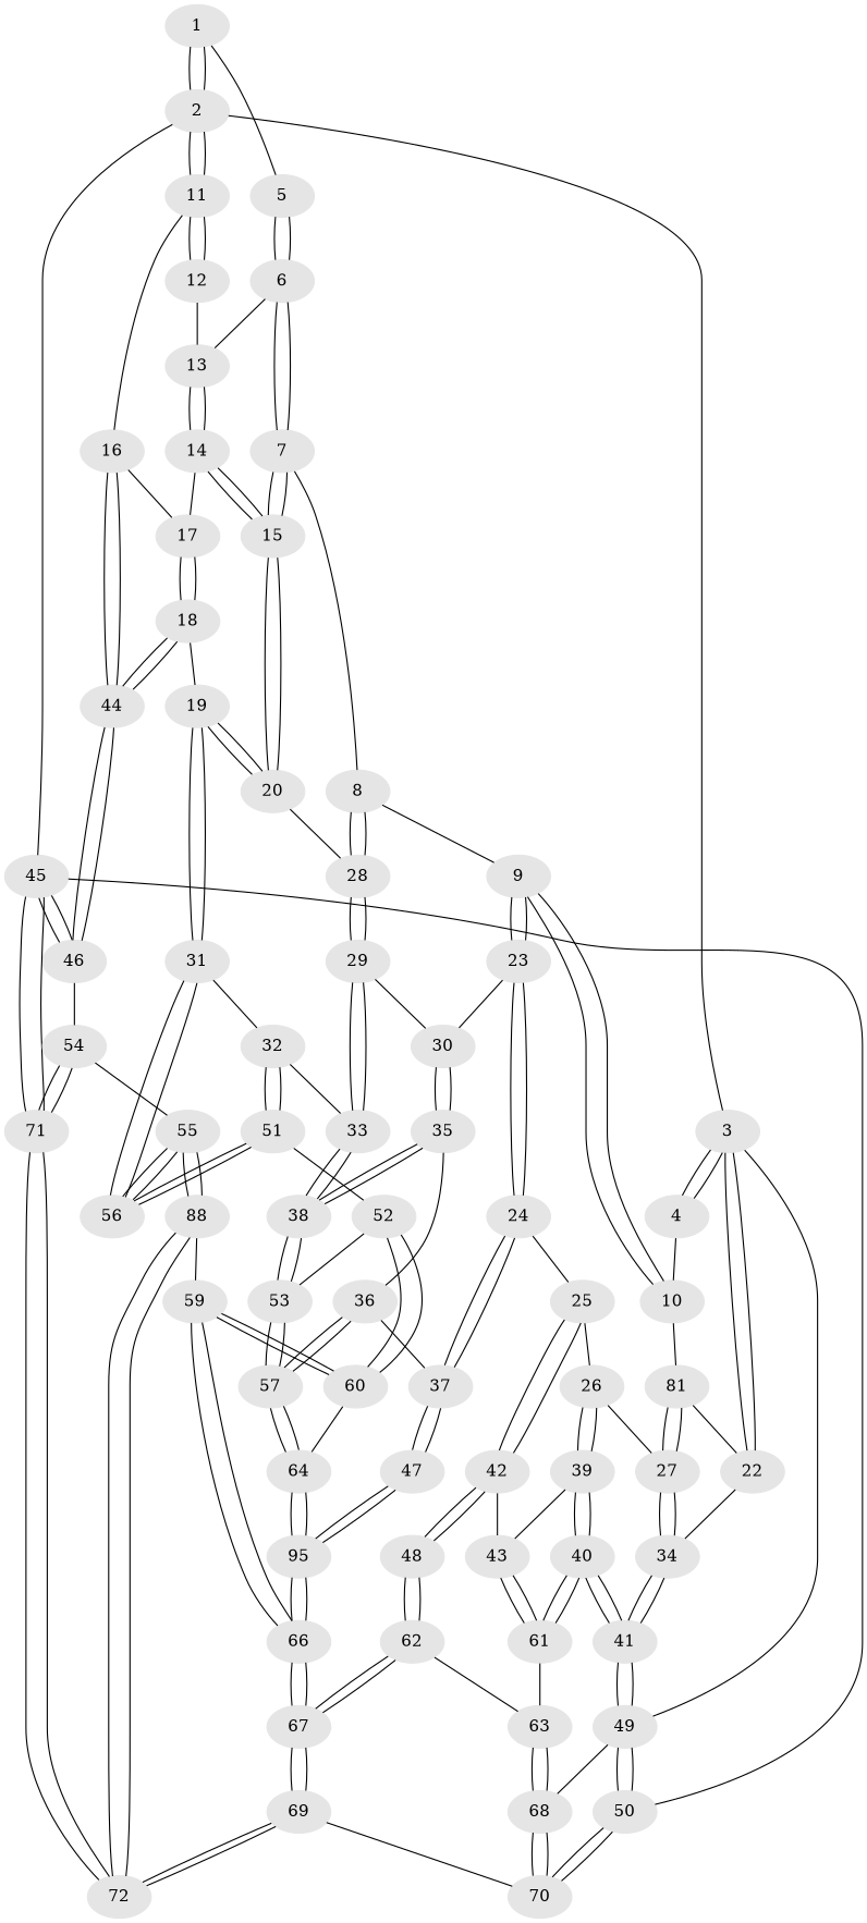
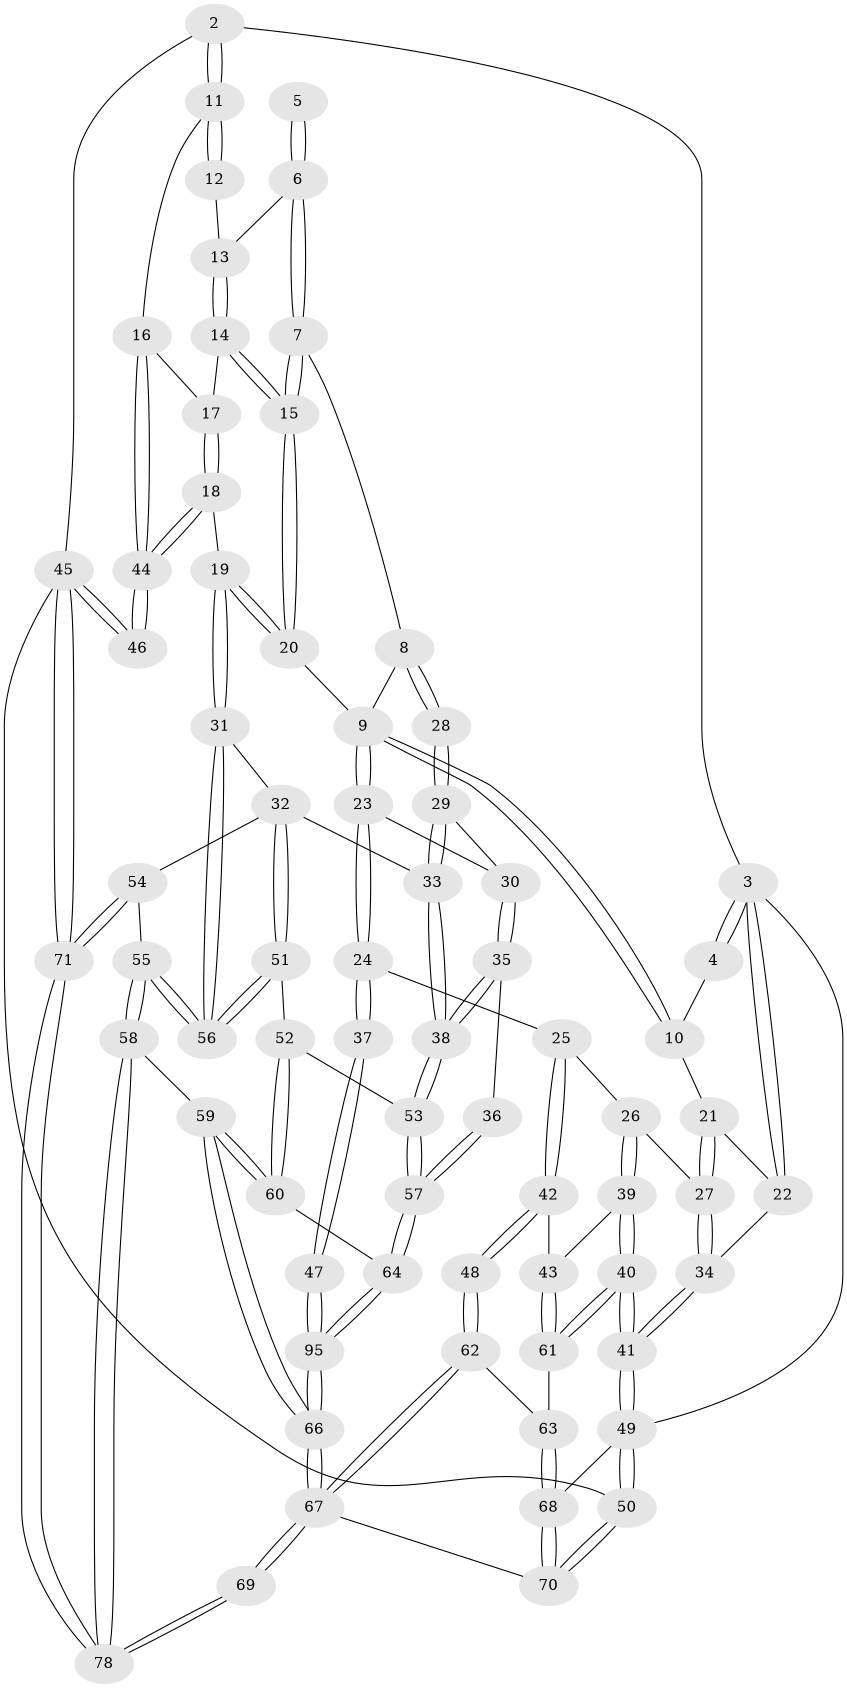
  graph {
    node [color=gray90 style=filled]
-   1
    2
    5
    3
    11
    45
    6
    4
    22
    49
    12
    16
    50
    46
    71
    10
    34
    70
-   21 [label=81]
+   21
    7
    13
    8
    15
    14
    9
    28
    20
    23
    29
    24
    30
    27
    17
    44
    18
    19
    31
    32
    56
    41
    25
    37
    35
    26
    42
    47
    39
    43
    48
    40
    33
    38
    36
    51
    52
    53
    57
    64
    n59 [label=95]
    61
    63
    68
    62
    54
-   72
+   72 [label=78]
    55
    66
    67
    60
-   58 [label=88]
+   58
    59
    69
-   1 -- 2
-   1 -- 2
-   1 -- 5
    2 -- 3
    2 -- 11
    2 -- 11
    2 -- 45
    5 -- 6
    5 -- 6
    3 -- 4
    3 -- 4
    3 -- 22
    3 -- 22
    3 -- 49
    11 -- 12
    11 -- 12
    11 -- 16
    45 -- 50
    45 -- 46
    45 -- 46
    45 -- 71
    45 -- 71
    6 -- 7
    6 -- 7
    6 -- 13
    4 -- 10
    22 -- 34
    49 -- 50
    49 -- 50
    49 -- 68
    12 -- 13
    16 -- 17
    16 -- 44
    16 -- 44
    50 -- 70
    50 -- 70
-   46 -- 54
+   32 -- 54
    71 -- 72
    71 -- 72
    10 -- 21
    34 -- 41
    34 -- 41
    21 -- 22
    21 -- 27
    21 -- 27
    7 -- 8
    7 -- 15
    7 -- 15
    13 -- 14
    13 -- 14
    8 -- 9
    8 -- 28
    8 -- 28
    15 -- 20
    15 -- 20
    14 -- 15
    14 -- 15
    14 -- 17
    9 -- 10
    9 -- 10
    9 -- 23
    9 -- 23
    28 -- 29
    28 -- 29
-   20 -- 28
+   20 -- 9
    23 -- 24
    23 -- 24
    23 -- 30
    29 -- 30
    29 -- 33
    29 -- 33
    24 -- 25
    24 -- 37
    24 -- 37
    30 -- 35
    30 -- 35
    27 -- 34
    27 -- 34
    17 -- 18
    17 -- 18
    44 -- 46
    44 -- 46
    18 -- 44
    18 -- 44
    18 -- 19
    19 -- 20
    19 -- 20
    19 -- 31
    19 -- 31
    31 -- 32
    31 -- 56
    31 -- 56
    32 -- 33
    32 -- 51
    32 -- 51
    41 -- 49
    41 -- 49
    25 -- 26
    25 -- 42
    25 -- 42
    37 -- 47
    37 -- 47
    35 -- 38
    35 -- 38
    35 -- 36
    26 -- 27
    26 -- 39
    26 -- 39
    42 -- 43
    42 -- 48
    42 -- 48
    47 -- n59
    47 -- n59
    39 -- 43
    39 -- 40
    39 -- 40
    43 -- 61
    43 -- 61
    48 -- 62
    48 -- 62
    40 -- 41
    40 -- 41
    40 -- 61
    40 -- 61
    33 -- 38
    33 -- 38
    38 -- 53
    38 -- 53
-   36 -- 37
    36 -- 57
    36 -- 57
    51 -- 56
    51 -- 56
    51 -- 52
    52 -- 53
    52 -- 60
    52 -- 60
    53 -- 57
    53 -- 57
    57 -- 64
    57 -- 64
    64 -- n59
    64 -- n59
    n59 -- 66
    n59 -- 66
    61 -- 63
    63 -- 68
    63 -- 68
    68 -- 70
    68 -- 70
    62 -- 63
    62 -- 67
    62 -- 67
    54 -- 71
    54 -- 71
    54 -- 55
    55 -- 56
    55 -- 56
    55 -- 58
    55 -- 58
    66 -- 67
    66 -- 67
    67 -- 69
    67 -- 69
    60 -- 64
    58 -- 72
    58 -- 72
    58 -- 59
    59 -- 66
    59 -- 66
    59 -- 60
    59 -- 60
-   69 -- 70
+   67 -- 70
    69 -- 72
    69 -- 72
  }
